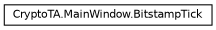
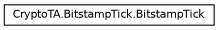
  digraph {
    rankdir=LR
-   n1 [color=black fillcolor=white fontname=Helvetica fontsize=10 height=0.2 label="CryptoTA.MainWindow.BitstampTick" shape=record style=filled width=0.4]
+   n1 [color=black fillcolor=white fontname=Helvetica fontsize=10 height=0.2 label="CryptoTA.BitstampTick.BitstampTick" shape=record style=filled width=0.4]
  }
